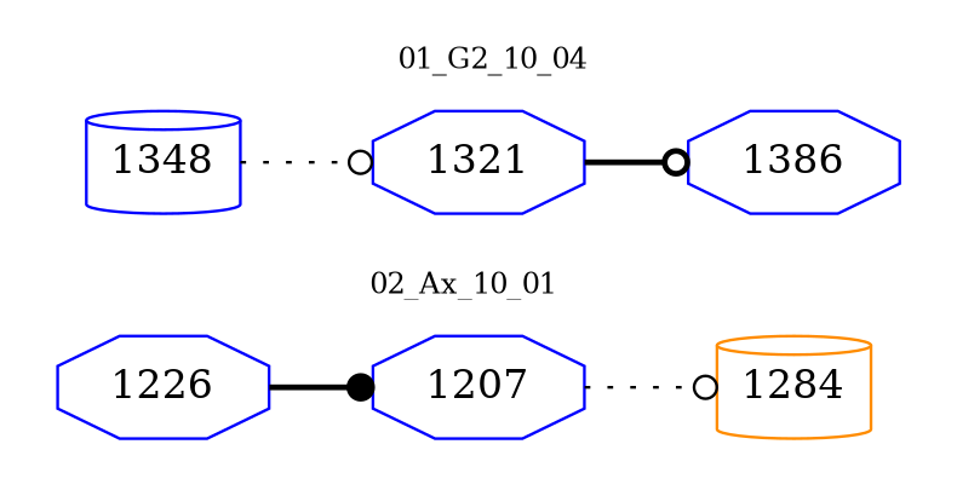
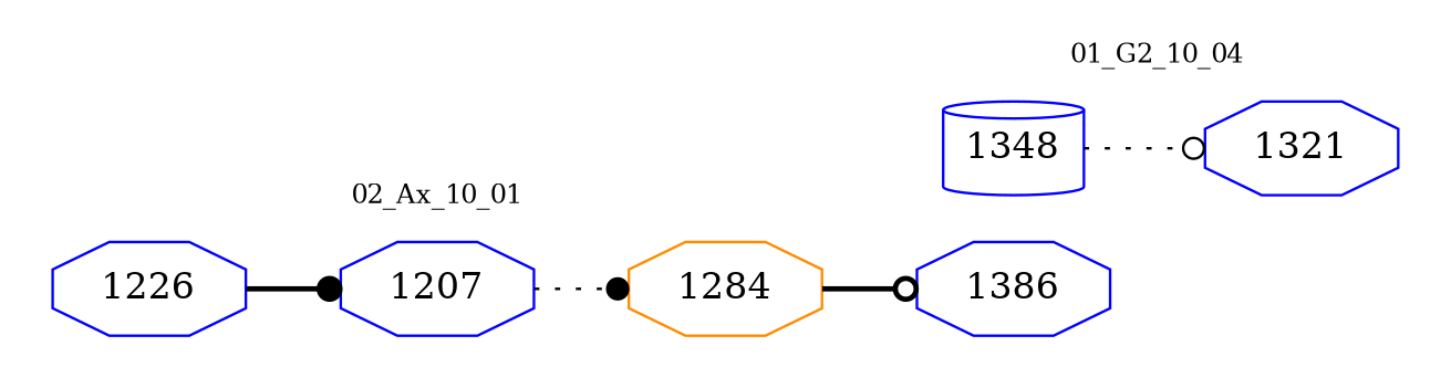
  digraph {
    rankdir=LR
    node [color=blue shape=octagon]
    edge [arrowhead=dot color=black style=bold]
    n1 [label=1226]
    n2 [label=1207]
-   n3 [color=darkorange label=1284 shape=cylinder]
+   n3 [color=darkorange label=1284]
    n4 [label=1348 shape=cylinder]
    n5 [label=1321]
    n6 [label=1386]
    subgraph cluster_1 {
      color=white
      fontsize=10
      label="02_Ax_10_01"
      n1
      n2
      n3
    }
    subgraph cluster_2 {
      color=white
      fontsize=10
      label="01_G2_10_04"
      n4
      n5
      n6
    }
    n1 -> n2
-   n2 -> n3 [arrowhead=odot style=dotted]
+   n2 -> n3 [style=dotted]
    n4 -> n5 [arrowhead=odot style=dotted]
-   n5 -> n6 [arrowhead=odot]
+   n3 -> n6 [arrowhead=odot]
  }
